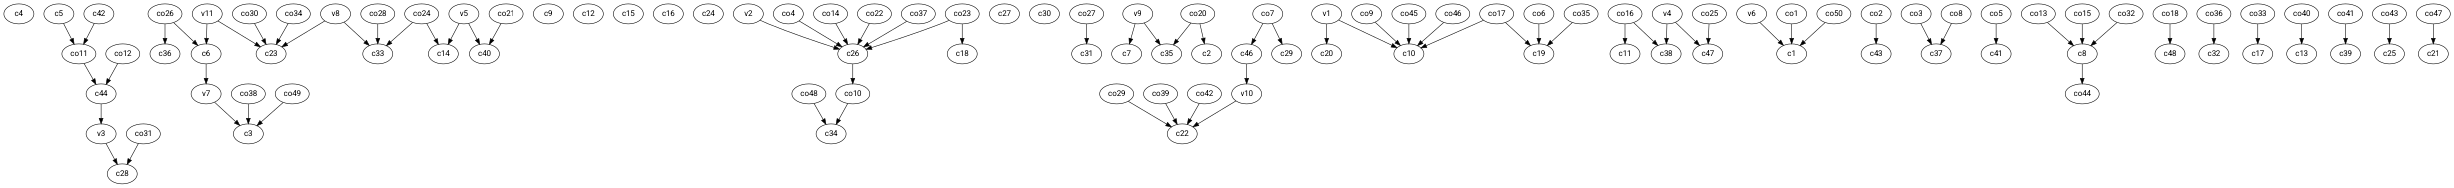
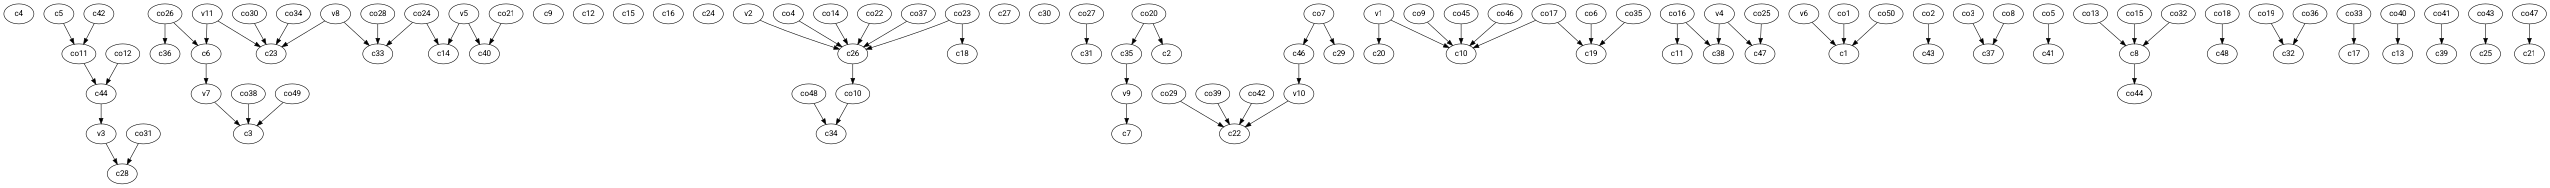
  strict digraph {
    fontname=Roboto
    node [fontname=Roboto]
    edge [fontname=Roboto weight=1]
    c4
    c5
    co11
    c44
    c6
    v7
    c3
    c9
    c12
    c15
    c16
    c24
    c26
    co10
    c34
    c27
    c30
    co27
    c31
    c35
    v9
    c7
    c42
    v3
    c28
    c46
    v10
    c22
    v1
    c10
    c20
    v2
    v4
    c38
    c47
    v5
    c14
    c40
    v6
    c1
    v8
    c33
    c23
    v11
    co1
    co2
    c43
    co3
    c37
    co4
    co5
    c41
    co6
    c19
    co7
    c29
    co8
    co9
    co12
    co13
    c8
    co44
    co14
    co15
    co16
    c11
    co17
    co18
    c48
+   co19
    c32
    co20
    c2
    co21
    co22
    co23
    c18
    co24
    co25
    co26
    c36
    co28
    co29
    co30
    co31
    co32
    co33
    c17
    co34
    co35
    co36
    co37
    co38
    co39
    co40
    c13
    co41
    c39
    co42
    co43
    c25
    co45
    co46
    co47
    c21
    co48
    co49
    co50
    c5 -> co11
    co11 -> c44
    c44 -> v3
    c6 -> v7
    v7 -> c3
    c26 -> co10
    co10 -> c34
    co27 -> c31
-   v9 -> c35
+   c35 -> v9
    v9 -> c7
    c42 -> co11
    v3 -> c28
    c46 -> v10
    v10 -> c22
    v1 -> c10
    v1 -> c20
    v2 -> c26
    v4 -> c38
    v4 -> c47
    v5 -> c14
    v5 -> c40
    v6 -> c1
    v8 -> c33
    v8 -> c23
    v11 -> c6
    v11 -> c23
    co1 -> c1
    co2 -> c43
    co3 -> c37
    co4 -> c26
    co5 -> c41
    co6 -> c19
    co7 -> c46
    co7 -> c29
    co8 -> c37
    co9 -> c10
    co12 -> c44
    co13 -> c8
    c8 -> co44
    co14 -> c26
    co15 -> c8
    co16 -> c38
    co16 -> c11
    co17 -> c10
    co17 -> c19
    co18 -> c48
+   co19 -> c32
    co20 -> c35
    co20 -> c2
    co21 -> c40
    co22 -> c26
    co23 -> c26
    co23 -> c18
    co24 -> c14
    co24 -> c33
    co25 -> c47
    co26 -> c6
    co26 -> c36
    co28 -> c33
    co29 -> c22
    co30 -> c23
    co31 -> c28
    co32 -> c8
    co33 -> c17
    co34 -> c23
    co35 -> c19
    co36 -> c32
    co37 -> c26
    co38 -> c3
    co39 -> c22
    co40 -> c13
    co41 -> c39
    co42 -> c22
    co43 -> c25
    co45 -> c10
    co46 -> c10
    co47 -> c21
    co48 -> c34
    co49 -> c3
    co50 -> c1
  }
